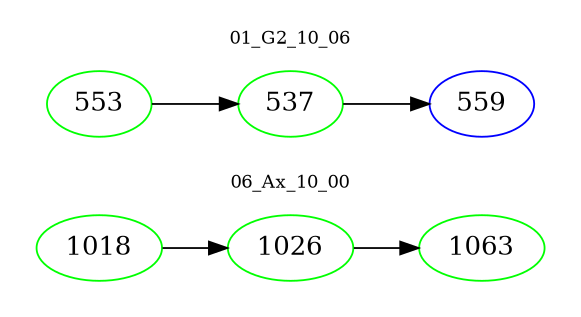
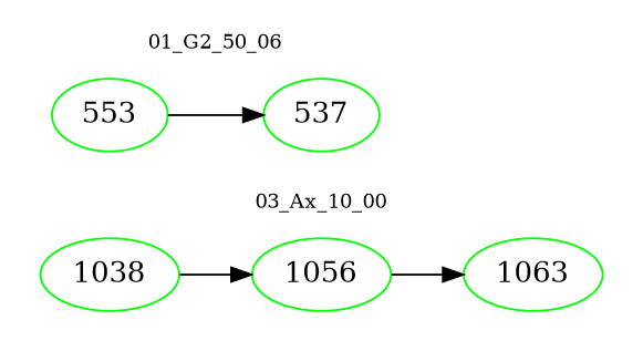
  digraph {
    fontname="DejaVu Serif"
    rankdir=LR
    node [color=green fontname="DejaVu Serif"]
    edge [color=black fontname="DejaVu Serif"]
-   n1 [label=1018]
-   n2 [label=1026]
+   n1 [label=1038]
+   n2 [label=1056]
    n3 [label=1063]
    n4 [label=553]
    n5 [label=537]
-   n6 [color=blue label=559]
    subgraph cluster_1 {
      color=white
      fontsize=10
-     label="06_Ax_10_00"
+     label="03_Ax_10_00"
      n1
      n2
      n3
    }
    subgraph cluster_2 {
      color=white
      fontsize=10
-     label="01_G2_10_06"
+     label="01_G2_50_06"
      n4
      n5
-     n6
    }
    n1 -> n2
    n2 -> n3
    n4 -> n5
-   n5 -> n6
  }
